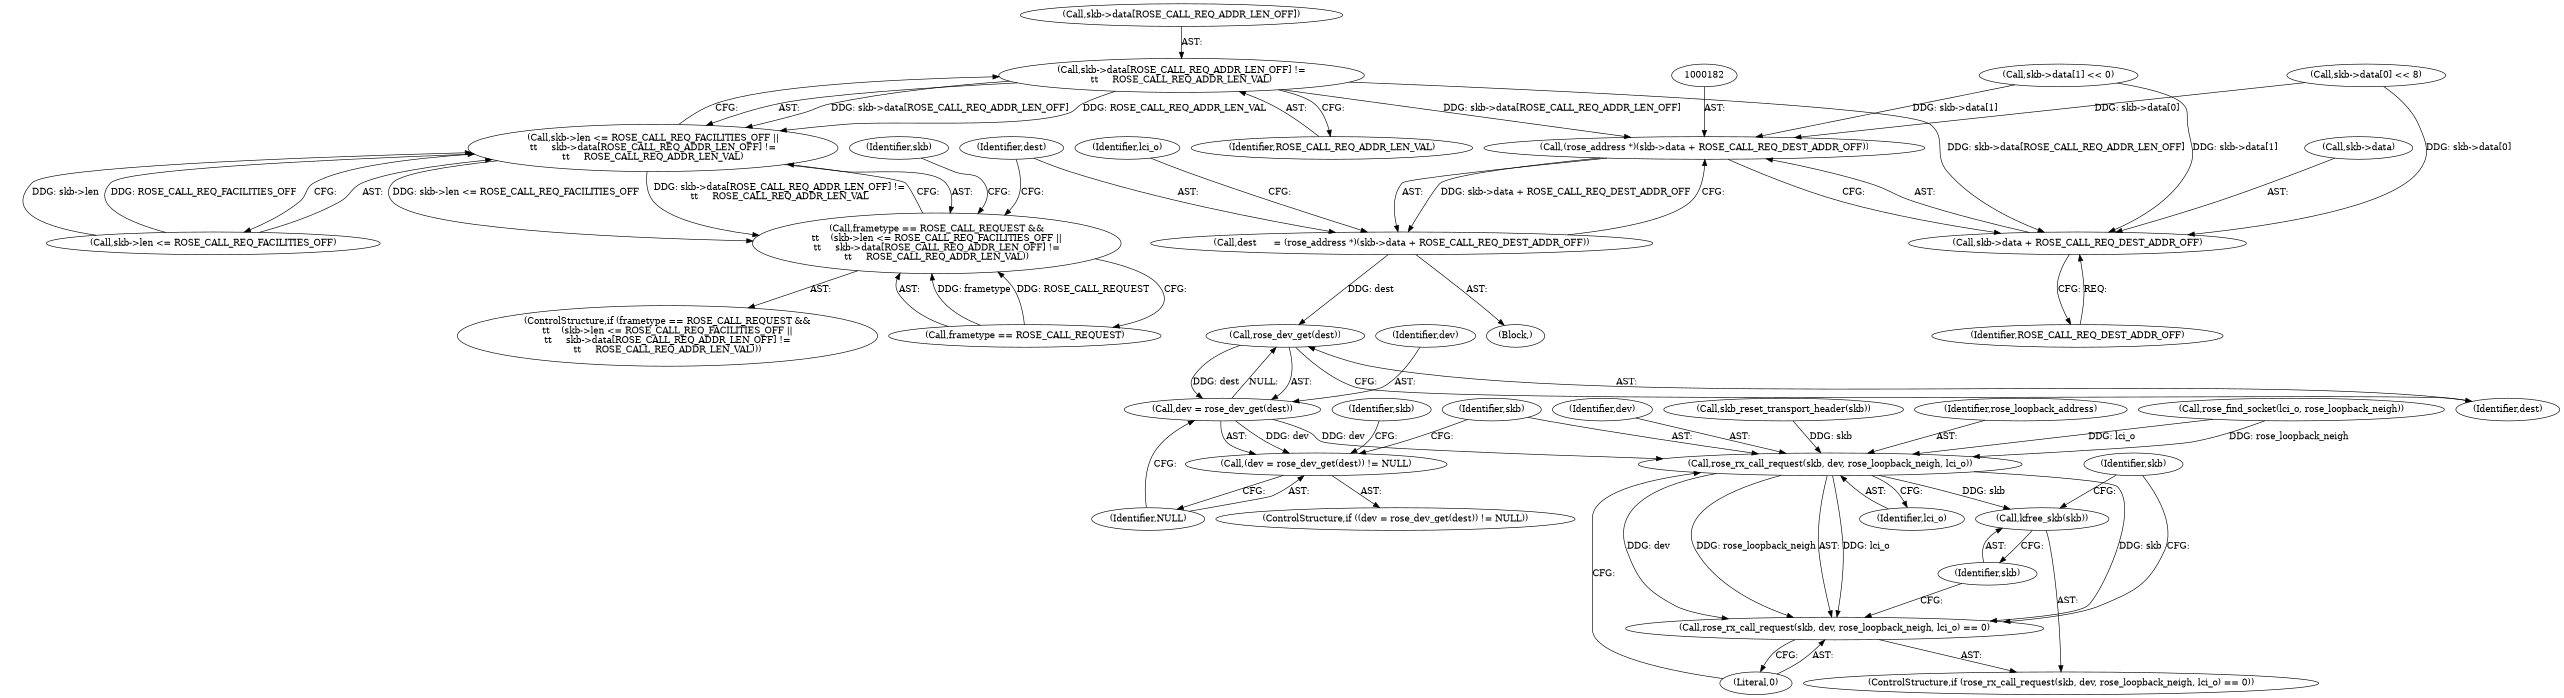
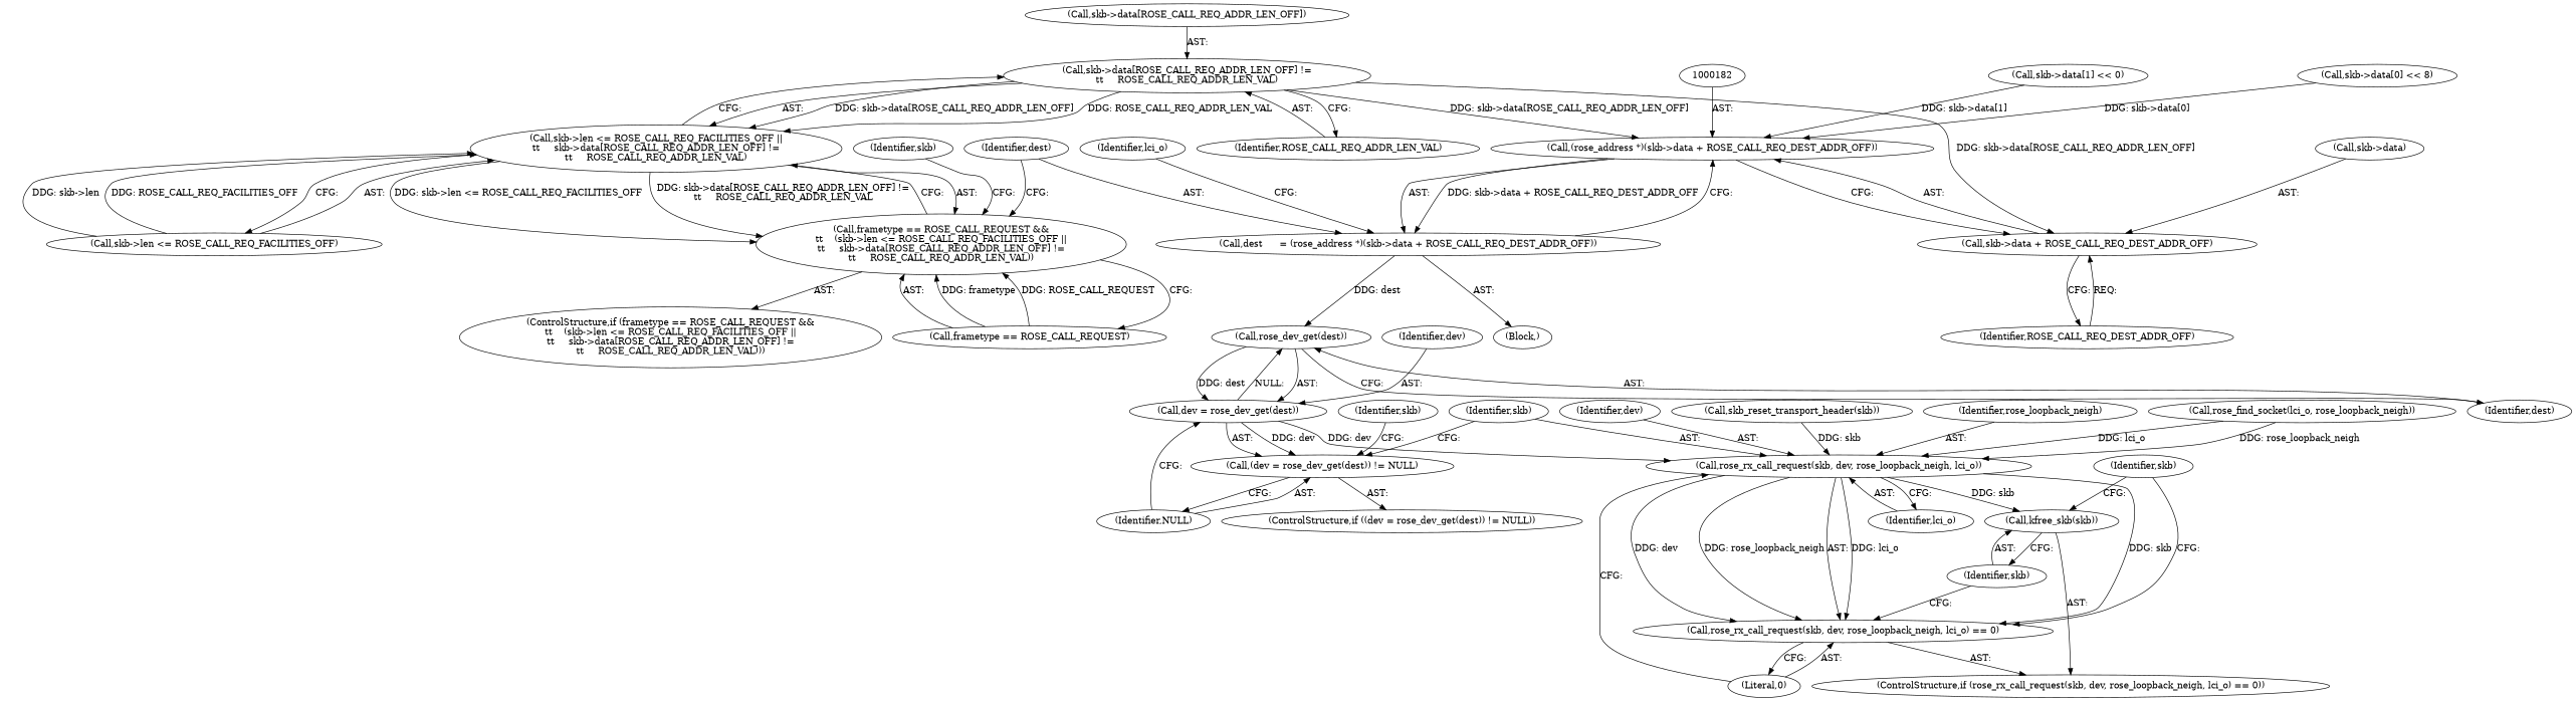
  digraph {
    n1 [label="(Call,skb->data[ROSE_CALL_REQ_ADDR_LEN_OFF] !=\n\t\t     ROSE_CALL_REQ_ADDR_LEN_VAL)"]
    n2 [label="(Call,skb->len <= ROSE_CALL_REQ_FACILITIES_OFF ||\n\t\t     skb->data[ROSE_CALL_REQ_ADDR_LEN_OFF] !=\n\t\t     ROSE_CALL_REQ_ADDR_LEN_VAL)"]
    n3 [label="(Call,(rose_address *)(skb->data + ROSE_CALL_REQ_DEST_ADDR_OFF))"]
    n4 [label="(Call,skb->data + ROSE_CALL_REQ_DEST_ADDR_OFF)"]
    n5 [label="(Identifier,ROSE_CALL_REQ_ADDR_LEN_VAL)"]
    n6 [label="(Call,frametype == ROSE_CALL_REQUEST &&\n\t\t    (skb->len <= ROSE_CALL_REQ_FACILITIES_OFF ||\n\t\t     skb->data[ROSE_CALL_REQ_ADDR_LEN_OFF] !=\n\t\t     ROSE_CALL_REQ_ADDR_LEN_VAL))"]
    n7 [label="(Call,skb->len <= ROSE_CALL_REQ_FACILITIES_OFF)"]
    n8 [label="(Call,dest      = (rose_address *)(skb->data + ROSE_CALL_REQ_DEST_ADDR_OFF))"]
    n9 [label="(Identifier,ROSE_CALL_REQ_DEST_ADDR_OFF)"]
    n10 [label="(Call,frametype == ROSE_CALL_REQUEST)"]
    n11 [label="(ControlStructure,if (frametype == ROSE_CALL_REQUEST &&\n\t\t    (skb->len <= ROSE_CALL_REQ_FACILITIES_OFF ||\n\t\t     skb->data[ROSE_CALL_REQ_ADDR_LEN_OFF] !=\n\t\t     ROSE_CALL_REQ_ADDR_LEN_VAL)))"]
    n12 [label="(Call,rose_dev_get(dest))"]
    n13 [label="(Block,)"]
    n14 [label="(Call,dev = rose_dev_get(dest))"]
    n15 [label="(Identifier,dest)"]
    n16 [label="(Call,(dev = rose_dev_get(dest)) != NULL)"]
    n17 [label="(Identifier,NULL)"]
    n18 [label="(ControlStructure,if ((dev = rose_dev_get(dest)) != NULL))"]
    n19 [label="(Call,rose_rx_call_request(skb, dev, rose_loopback_neigh, lci_o))"]
    n20 [label="(Call,rose_rx_call_request(skb, dev, rose_loopback_neigh, lci_o) == 0)"]
    n21 [label="(Call,kfree_skb(skb))"]
    n22 [label="(Identifier,lci_o)"]
    n23 [label="(Literal,0)"]
    n24 [label="(ControlStructure,if (rose_rx_call_request(skb, dev, rose_loopback_neigh, lci_o) == 0))"]
    n25 [label="(Identifier,skb)"]
    n26 [label="(Identifier,dest)"]
    n27 [label="(Identifier,skb)"]
    n28 [label="(Call,skb->data[1] << 0)"]
    n29 [label="(Identifier,dev)"]
    n30 [label="(Call,skb->data)"]
    n31 [label="(Call,skb->data[ROSE_CALL_REQ_ADDR_LEN_OFF])"]
    n32 [label="(Identifier,dev)"]
    n33 [label="(Call,skb->data[0] << 8)"]
    n34 [label="(Identifier,skb)"]
    n35 [label="(Identifier,lci_o)"]
    n36 [label="(Call,skb_reset_transport_header(skb))"]
    n37 [label="(Identifier,skb)"]
    n38 [label="(Call,rose_find_socket(lci_o, rose_loopback_neigh))"]
-   n39 [label="(Identifier,rose_loopback_address)"]
+   n39 [label="(Identifier,rose_loopback_neigh)"]
    n40 [label="(Identifier,skb)"]
    1000182
    n1 -> n2 [label="AST: "]
    n1 -> n2 [label="DDG: skb->data[ROSE_CALL_REQ_ADDR_LEN_OFF]"]
    n1 -> n2 [label="DDG: ROSE_CALL_REQ_ADDR_LEN_VAL"]
    n1 -> n3 [label="DDG: skb->data[ROSE_CALL_REQ_ADDR_LEN_OFF]"]
    n1 -> n4 [label="DDG: skb->data[ROSE_CALL_REQ_ADDR_LEN_OFF]"]
    n1 -> n5 [label="CFG: "]
    n2 -> n1 [label="CFG: "]
    n2 -> n6 [label="AST: "]
    n2 -> n6 [label="DDG: skb->len <= ROSE_CALL_REQ_FACILITIES_OFF"]
    n2 -> n6 [label="DDG: skb->data[ROSE_CALL_REQ_ADDR_LEN_OFF] !=\n\t\t     ROSE_CALL_REQ_ADDR_LEN_VAL"]
    n2 -> n7 [label="CFG: "]
    n3 -> n4 [label="CFG: "]
    n3 -> n8 [label="AST: "]
    n3 -> n8 [label="DDG: skb->data + ROSE_CALL_REQ_DEST_ADDR_OFF"]
    n4 -> n3 [label="AST: "]
    n4 -> n9 [label="CFG: "]
    n5 -> n1 [label="AST: "]
    n6 -> n2 [label="CFG: "]
    n6 -> n10 [label="CFG: "]
    n6 -> n11 [label="AST: "]
    n7 -> n2 [label="AST: "]
    n7 -> n2 [label="DDG: skb->len"]
    n7 -> n2 [label="DDG: ROSE_CALL_REQ_FACILITIES_OFF"]
    n8 -> n3 [label="CFG: "]
    n8 -> n12 [label="DDG: dest"]
    n8 -> n13 [label="AST: "]
    n9 -> n4 [label="REQ: "]
    n10 -> n6 [label="AST: "]
    n10 -> n6 [label="DDG: frametype"]
    n10 -> n6 [label="DDG: ROSE_CALL_REQUEST"]
    n12 -> n14 [label="AST: "]
    n12 -> n14 [label="DDG: dest"]
    n12 -> n15 [label="CFG: "]
    n14 -> n12 [label="NULL: "]
    n14 -> n16 [label="AST: "]
    n14 -> n16 [label="DDG: dev"]
    n14 -> n19 [label="DDG: dev"]
    n15 -> n12 [label="AST: "]
    n16 -> n17 [label="CFG: "]
    n16 -> n18 [label="AST: "]
    n17 -> n14 [label="CFG: "]
    n17 -> n16 [label="AST: "]
    n19 -> n20 [label="AST: "]
    n19 -> n20 [label="DDG: skb"]
    n19 -> n20 [label="DDG: dev"]
    n19 -> n20 [label="DDG: rose_loopback_neigh"]
    n19 -> n20 [label="DDG: lci_o"]
    n19 -> n21 [label="DDG: skb"]
    n19 -> n22 [label="CFG: "]
    n20 -> n23 [label="CFG: "]
    n20 -> n24 [label="AST: "]
    n21 -> n24 [label="AST: "]
    n21 -> n25 [label="CFG: "]
    n22 -> n19 [label="AST: "]
    n23 -> n19 [label="CFG: "]
    n23 -> n20 [label="AST: "]
    n25 -> n20 [label="CFG: "]
    n25 -> n21 [label="AST: "]
    n26 -> n6 [label="CFG: "]
    n26 -> n8 [label="AST: "]
    n27 -> n16 [label="CFG: "]
    n27 -> n19 [label="AST: "]
    n28 -> n3 [label="DDG: skb->data[1]"]
-   n28 -> n4 [label="DDG: skb->data[1]"]
    n29 -> n14 [label="AST: "]
    n30 -> n4 [label="AST: "]
    n31 -> n1 [label="AST: "]
    n32 -> n19 [label="AST: "]
    n33 -> n3 [label="DDG: skb->data[0]"]
-   n33 -> n4 [label="DDG: skb->data[0]"]
    n34 -> n6 [label="CFG: "]
    n35 -> n8 [label="CFG: "]
    n36 -> n19 [label="DDG: skb"]
    n37 -> n20 [label="CFG: "]
    n37 -> n21 [label="CFG: "]
    n38 -> n19 [label="DDG: rose_loopback_neigh"]
    n38 -> n19 [label="DDG: lci_o"]
    n39 -> n19 [label="AST: "]
    n40 -> n16 [label="CFG: "]
    1000182 -> n3 [label="AST: "]
  }
